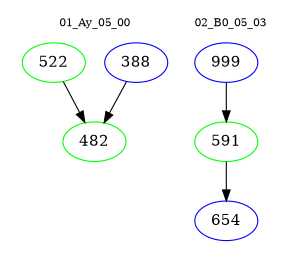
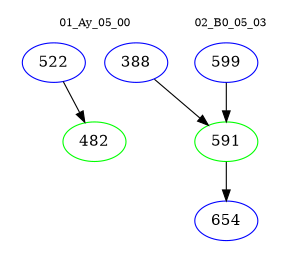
  digraph {
    node [color=blue]
    edge [color=black]
    n1 [label=388]
    n2 [color=green label=482]
-   n3 [color=green label=522]
-   n4 [label=999]
+   n3 [label=522]
+   n4 [label=599]
    n5 [color=green label=591]
    n6 [label=654]
    subgraph cluster_1 {
      color=white
      fontsize=10
      label="01_Ay_05_00"
      n1
      n2
      n3
    }
    subgraph cluster_2 {
      color=white
      fontsize=10
      label="02_B0_05_03"
      n4
      n5
      n6
    }
-   n1 -> n2
+   n1 -> n5
    n3 -> n2
    n4 -> n5
    n5 -> n6
  }
